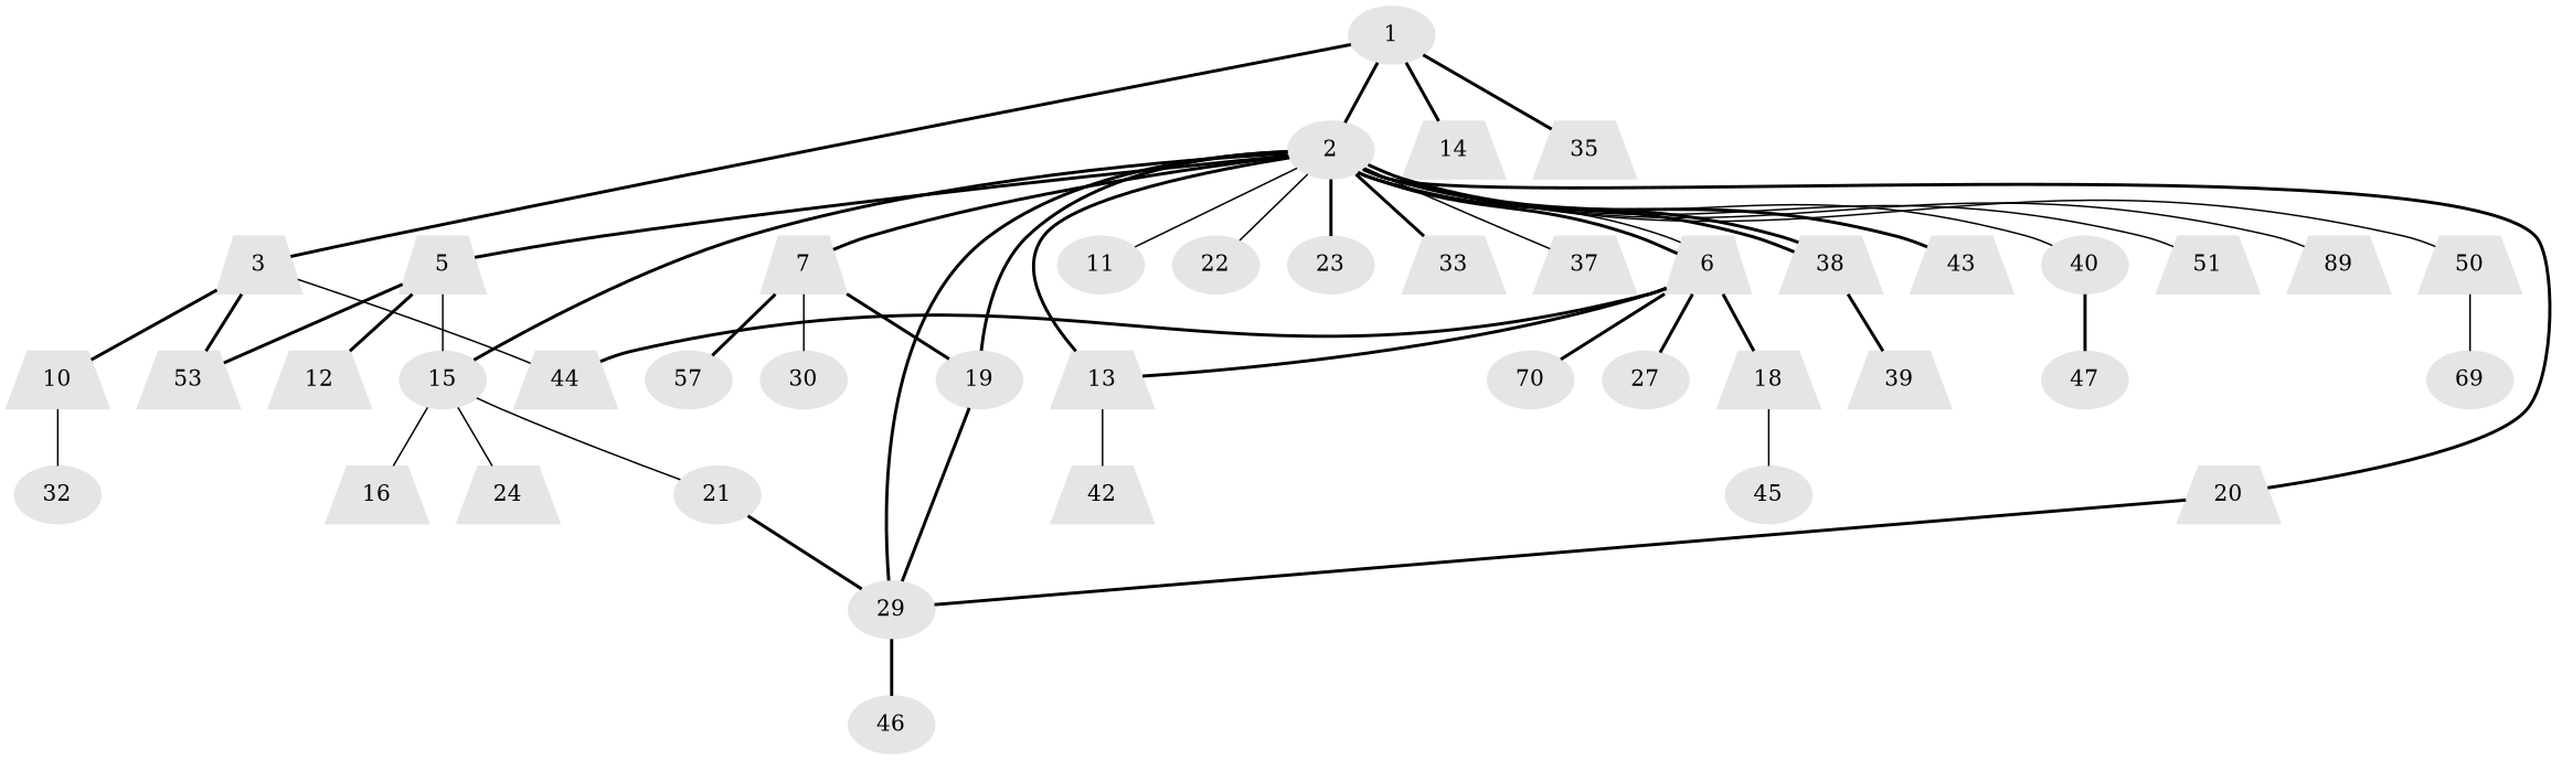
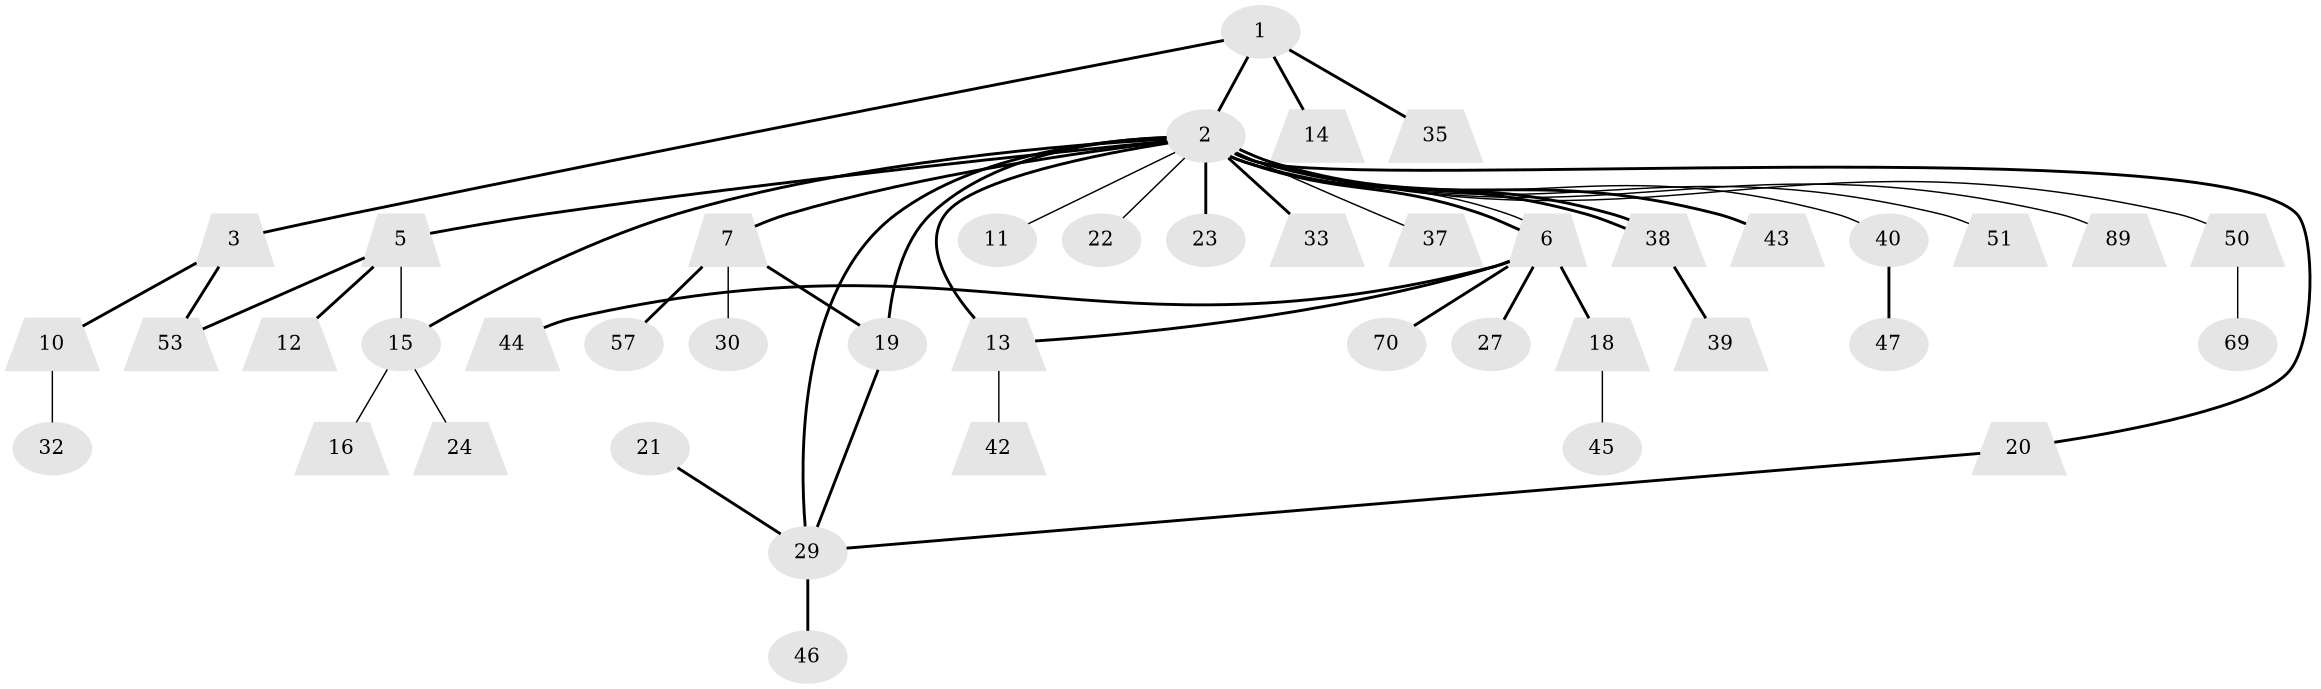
  graph {
    node [color=gray90 shape=trapezium style=filled]
    edge [style=bold]
    1 [shape=ellipse super="+82"]
    2 [shape=ellipse super="+52+25+8+17+9+26+48+4+63+66+75"]
    3 [super="+49"]
    14
    35 [super="+71+61"]
    5
    6
    7
    11 [shape=ellipse]
    13 [super="+65"]
    15 [shape=ellipse]
    19 [shape=ellipse super="+60+62"]
    20
    22 [shape=ellipse]
    23 [shape=ellipse]
    29 [shape=ellipse super="+78+31"]
    33
    37
    38
    40 [shape=ellipse]
    43
    50
    51
    89
    10
    44
    53
    12
    18 [super="+86"]
    27 [shape=ellipse]
    70 [shape=ellipse]
    30 [shape=ellipse super="+55"]
    57 [shape=ellipse]
    42
    16
    21 [shape=ellipse]
    24
    46 [shape=ellipse super="+68"]
    39 [super="+41"]
    47 [shape=ellipse super="+64"]
    69 [shape=ellipse]
    32 [shape=ellipse]
    45 [shape=ellipse]
    1 -- 2
    1 -- 3
    1 -- 14
    1 -- 35
    2 -- 5 [weight=2]
    2 -- 6 [weight=3]
    2 -- 6 [style=solid]
    2 -- 7 [weight=2]
    2 -- 11 [style=solid weight=2]
    2 -- 13 [weight=2]
    2 -- 15
    2 -- 19 [weight=2]
    2 -- 20
    2 -- 22 [style=solid]
    2 -- 23
    2 -- 29 [weight=2]
    2 -- 33
    2 -- 37 [style=solid]
    2 -- 38
    2 -- 38
    2 -- 40 [style=solid]
    2 -- 43
    2 -- 50 [style=solid weight=2]
    2 -- 51 [style=solid]
    2 -- 89 [style=solid]
    3 -- 10
-   3 -- 44 [style=solid]
    3 -- 53
    5 -- 15 [style=solid]
    5 -- 53
    5 -- 12
    6 -- 13
    6 -- 44
    6 -- 18
    6 -- 27
    6 -- 70
    7 -- 19
    7 -- 30 [style=solid]
    7 -- 57
    13 -- 42 [style=solid]
    15 -- 16 [style=solid]
-   15 -- 21 [style=solid]
    15 -- 24 [style=solid]
    19 -- 29
    20 -- 29
    29 -- 46
    38 -- 39
    40 -- 47
    50 -- 69 [style=solid]
    10 -- 32 [style=solid]
    18 -- 45 [style=solid]
    21 -- 29
  }
